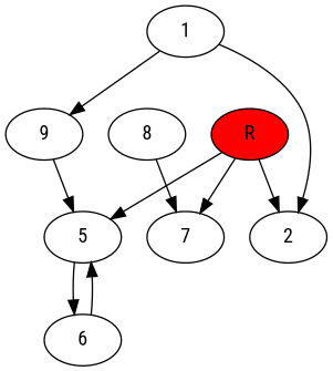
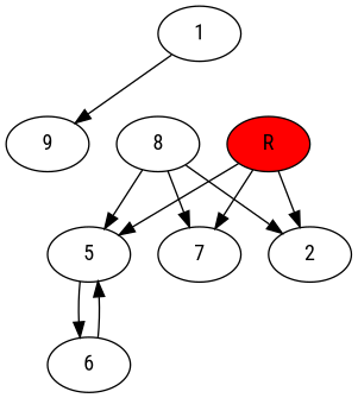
  digraph {
    fontname="Roboto Condensed"
    node [fontname="Roboto Condensed"]
    edge [fontname="Roboto Condensed"]
    1
    9
    5
    6
    8
    2
    7
    R [fillcolor="#ff0000" style=filled]
    1 -> 9
    5 -> 6
    6 -> 5
-   9 -> 5
-   1 -> 2
+   8 -> 5
+   8 -> 2
    8 -> 7
    R -> 5
    R -> 2
    R -> 7
  }
